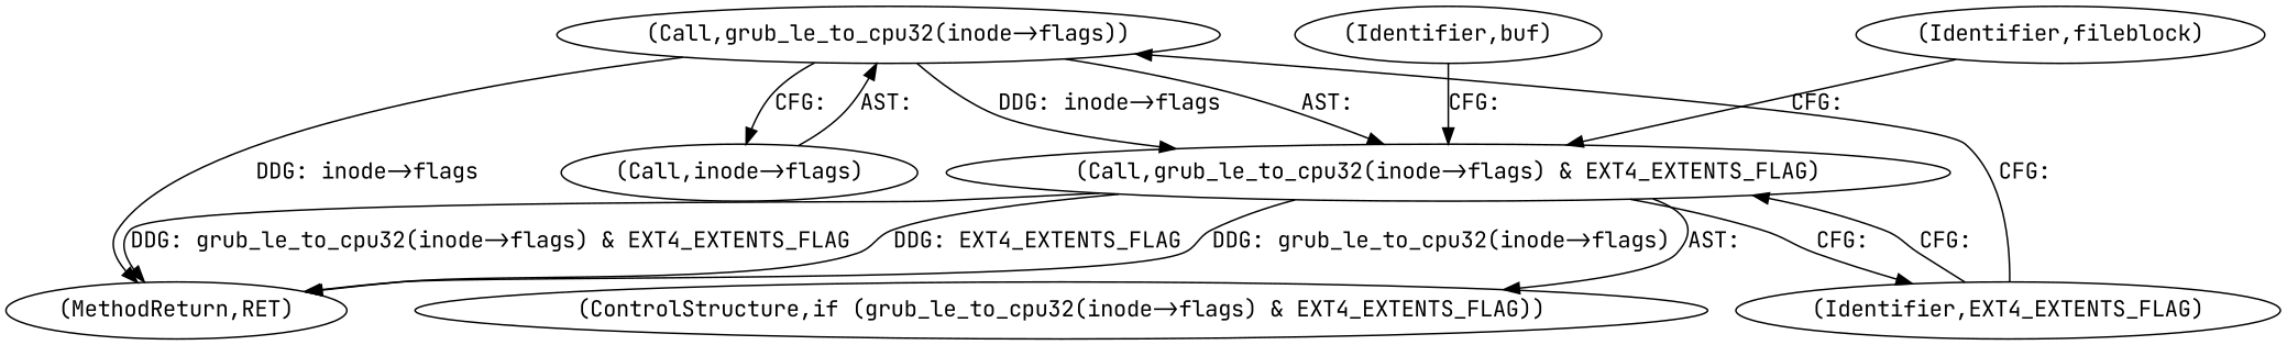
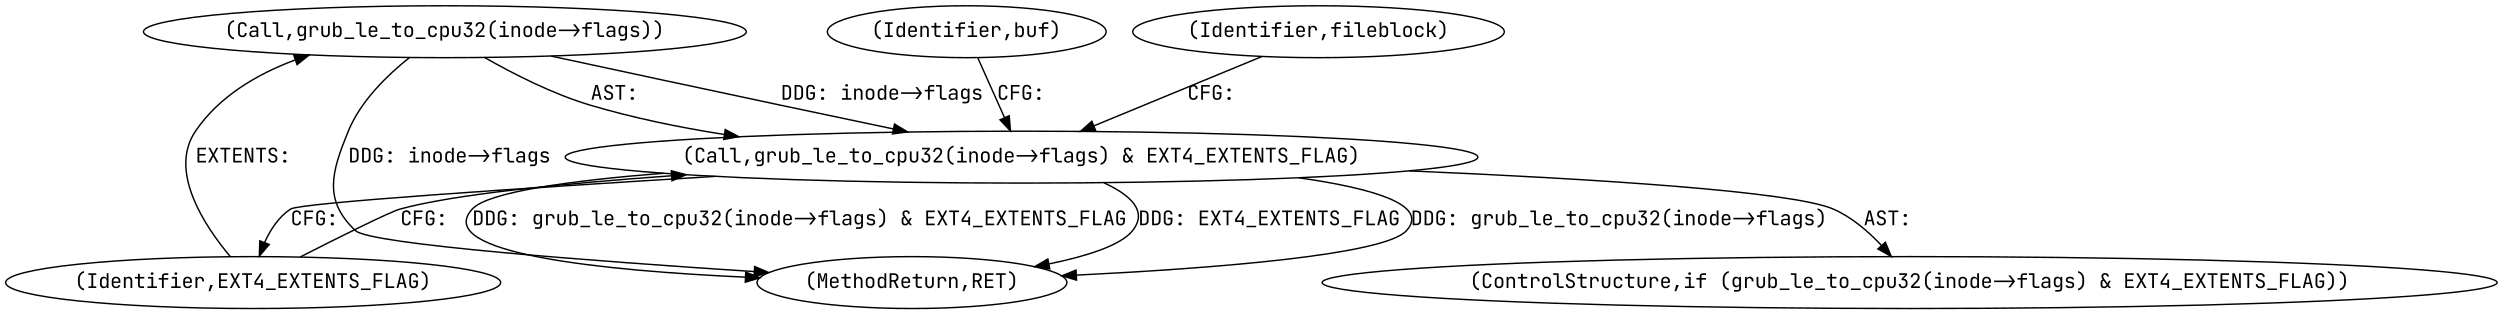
  digraph {
    fontname="JetBrains Mono"
    node [fontname="JetBrains Mono"]
    edge [fontname="JetBrains Mono"]
    n1 [label="(Call,grub_le_to_cpu32(inode->flags))"]
    n2 [label="(Call,grub_le_to_cpu32(inode->flags) & EXT4_EXTENTS_FLAG)"]
-   n3 [label="(Call,inode->flags)"]
    n4 [label="(MethodReturn,RET)"]
    n5 [label="(ControlStructure,if (grub_le_to_cpu32(inode->flags) & EXT4_EXTENTS_FLAG))"]
    n6 [label="(Identifier,EXT4_EXTENTS_FLAG)"]
    n7 [label="(Identifier,fileblock)"]
    n8 [label="(Identifier,buf)"]
    n1 -> n2 [label="AST: "]
    n1 -> n2 [label="DDG: inode->flags"]
-   n1 -> n3 [label="CFG: "]
    n1 -> n4 [label="DDG: inode->flags"]
    n2 -> n4 [label="DDG: EXT4_EXTENTS_FLAG"]
    n2 -> n4 [label="DDG: grub_le_to_cpu32(inode->flags)"]
    n2 -> n4 [label="DDG: grub_le_to_cpu32(inode->flags) & EXT4_EXTENTS_FLAG"]
    n2 -> n5 [label="AST: "]
    n2 -> n6 [label="CFG: "]
-   n3 -> n1 [label="AST: "]
-   n6 -> n1 [label="CFG: "]
+   n6 -> n1 [label="EXTENTS: "]
    n6 -> n2 [label="CFG: "]
    n7 -> n2 [label="CFG: "]
    n8 -> n2 [label="CFG: "]
  }
